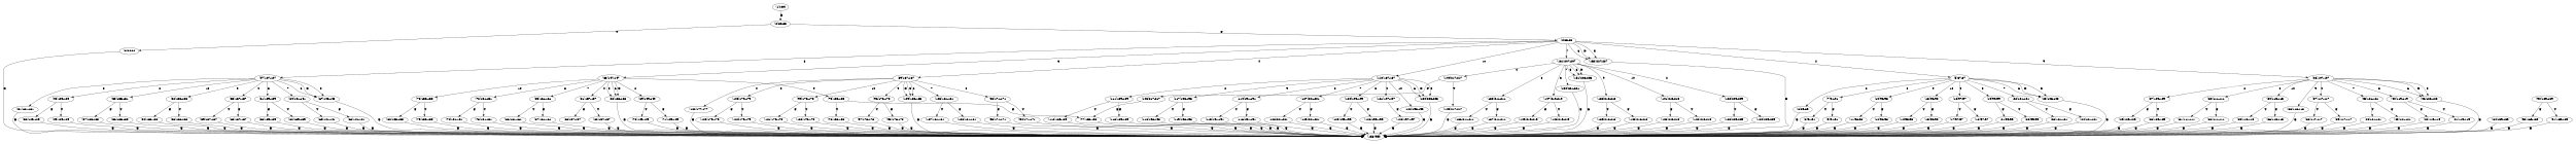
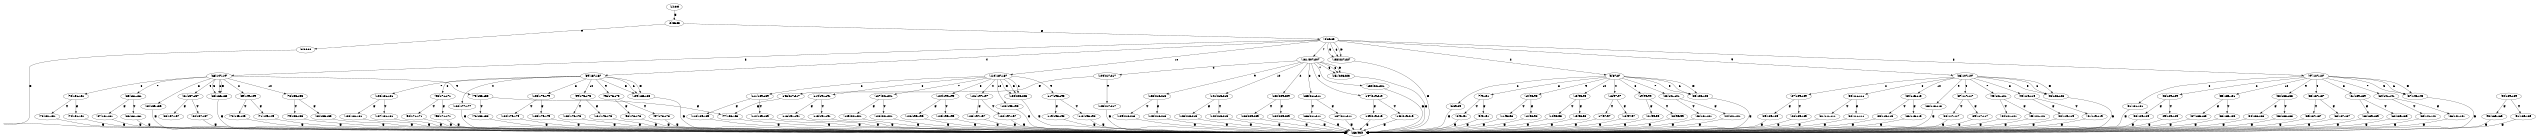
  digraph {
    fontname="DejaVu Serif"
    node [fontname="DejaVu Serif"]
    edge [fontname="DejaVu Serif"]
    n1 [label="(1)root"]
    n2 [label="(2)83-83"]
    n3 [label="(3)84-84"]
    n4 [label="(4)85-85"]
    n5 [label="(153)exit"]
    n6 [label="(5)87-87"]
    n7 [label="(26)107-107"]
    n8 [label="(47)127-127"]
    n9 [label="(68)147-147"]
    n10 [label="(89)167-167"]
    n11 [label="(110)187-187"]
    n12 [label="(131)207-207"]
    n13 [label="(152)227-227"]
    n14 [label="(6)89-89"]
    n15 [label="(7)91-91"]
    n16 [label="(10)93-93"]
    n17 [label="(13)95-95"]
    n18 [label="(16)97-97"]
    n19 [label="(19)99-99"]
    n20 [label="(22)101-101"]
    n21 [label="(25)103-103"]
    n22 [label="(27)109-109"]
    n23 [label="(30)111-111"]
    n24 [label="(34)115-115"]
    n25 [label="(33)113-113"]
    n26 [label="(37)117-117"]
    n27 [label="(43)121-121"]
    n28 [label="(40)119-119"]
    n29 [label="(46)123-123"]
    n30 [label="(51)131-131"]
    n31 [label="(48)129-129"]
    n32 [label="(55)135-131"]
    n33 [label="(52)133-133"]
    n34 [label="(58)137-137"]
    n35 [label="(61)139-139"]
    n36 [label="(64)141-141"]
    n37 [label="(67)143-143"]
    n38 [label="(69)149-149"]
    n39 [label="(78)155-155"]
    n40 [label="(72)151-151"]
    n41 [label="(75)153-153"]
    n42 [label="(85)161-161"]
    n43 [label="(84)159-159"]
    n44 [label="(81)157-157"]
    n45 [label="(88)163-163"]
    n46 [label="(93)171-171"]
    n47 [label="(102)177-177"]
    n48 [label="(103)179-179"]
    n49 [label="(99)175-175"]
    n50 [label="(96)173-173"]
    n51 [label="(109)183-183"]
    n52 [label="(106)181-181"]
    n53 [label="(111)189-189"]
    n54 [label="(117)193-193"]
    n55 [label="(114)191-191"]
    n56 [label="(127)201-201"]
    n57 [label="(124)199-199"]
    n58 [label="(121)197-197"]
    n59 [label="(120)195-195"]
    n60 [label="(130)203-203"]
    n61 [label="(138)213-213"]
    n62 [label="(141)215-215"]
    n63 [label="(132)209-209"]
    n64 [label="(135)211-211"]
    n65 [label="(144)217-217"]
    n66 [label="(147)219-219"]
    n67 [label="(150)221-221"]
    n68 [label="(151)223-223"]
    n69 [label="(8)91-91"]
    n70 [label="(9)91-91"]
    n71 [label="(11)93-93"]
    n72 [label="(12)93-93"]
    n73 [label="(14)95-95"]
    n74 [label="(15)95-95"]
    n75 [label="(17)97-97"]
    n76 [label="(18)97-97"]
    n77 [label="(21)99-99"]
    n78 [label="(20)99-99"]
    n79 [label="(23)101-101"]
    n80 [label="(24)101-101"]
    n81 [label="(29)109-109"]
    n82 [label="(28)109-109"]
    n83 [label="(31)111-111"]
    n84 [label="(32)111-111"]
    n85 [label="(35)115-115"]
    n86 [label="(36)115-115"]
    n87 [label="(38)117-117"]
    n88 [label="(39)117-117"]
    n89 [label="(44)121-121"]
    n90 [label="(45)121-121"]
    n91 [label="(42)119-119"]
    n92 [label="(41)119-119"]
    n93 [label="(50)129-129"]
    n94 [label="(49)129-129"]
    n95 [label="(57)135-135"]
    n96 [label="(56)135-135"]
    n97 [label="(54)133-133"]
    n98 [label="(53)133-133"]
    n99 [label="(59)137-137"]
    n100 [label="(60)137-137"]
    n101 [label="(63)139-139"]
    n102 [label="(62)139-139"]
    n103 [label="(65)141-141"]
    n104 [label="(66)141-141"]
    n105 [label="(70)149-149"]
    n106 [label="(71)149-149"]
    n107 [label="(79)155-155"]
    n108 [label="(80)155-155"]
    n109 [label="(73)151-151"]
    n110 [label="(74)151-151"]
    n111 [label="(76)153-153"]
    n112 [label="(77)153-153"]
    n113 [label="(87)161-161"]
    n114 [label="(86)161-161"]
    n115 [label="(83)157-157"]
    n116 [label="(82)157-157"]
    n117 [label="(95)171-171"]
    n118 [label="(94)171-171"]
    n119 [label="(92)169-169"]
    n120 [label="(90)169-169"]
    n121 [label="(91)169-169"]
    n122 [label="(104)179-179"]
    n123 [label="(105)179-179"]
    n124 [label="(100)175-175"]
    n125 [label="(101)175-175"]
    n126 [label="(98)173-173"]
    n127 [label="(97)173-173"]
    n128 [label="(108)181-181"]
    n129 [label="(107)181-181"]
    n130 [label="(113)189-189"]
    n131 [label="(112)189-189"]
    n132 [label="(119)193-193"]
    n133 [label="(118)193-193"]
    n134 [label="(116)191-191"]
    n135 [label="(115)191-191"]
    n136 [label="(129)201-201"]
    n137 [label="(128)201-201"]
    n138 [label="(126)199-199"]
    n139 [label="(125)199-199"]
    n140 [label="(123)197-197"]
+   n141 [label="(122)197-197"]
    n142 [label="(137)211-211"]
    n143 [label="(136)211-211"]
    n144 [label="(139)213-213"]
    n145 [label="(140)213-213"]
    n146 [label="(143)215-215"]
    n147 [label="(142)215-215"]
    n148 [label="(133)209-209"]
    n149 [label="(134)209-209"]
    n150 [label="(145)217-217"]
    n151 [label="(146)217-217"]
    n152 [label="(148)219-219"]
    n153 [label="(149)219-219"]
    n1 -> n2 [label=E]
    n2 -> n3 [label=T]
    n2 -> n4 [label=F]
    n3 -> n5 [label=E]
    n4 -> n6 [label=2]
    n4 -> n7 [label=9]
    n4 -> n8 [label=8]
    n4 -> n9 [label=3]
    n4 -> n10 [label=4]
    n4 -> n11 [label=10]
    n4 -> n12 [label=7]
    n4 -> n13 [label=5]
    n4 -> n13 [label=6]
    n4 -> n13 [label=D]
    n6 -> n14 [label=2]
    n6 -> n15 [label=8]
    n6 -> n16 [label=9]
    n6 -> n17 [label=10]
    n6 -> n18 [label=4]
    n6 -> n19 [label=3]
    n6 -> n20 [label=7]
    n6 -> n21 [label=5]
    n6 -> n21 [label=6]
    n6 -> n21 [label=D]
    n7 -> n22 [label=2]
    n7 -> n23 [label=8]
    n7 -> n24 [label=10]
    n7 -> n25 [label=9]
    n7 -> n26 [label=4]
    n7 -> n27 [label=7]
    n7 -> n28 [label=3]
    n7 -> n29 [label=5]
    n7 -> n29 [label=6]
    n7 -> n29 [label=D]
    n8 -> n30 [label=8]
    n8 -> n31 [label=2]
    n8 -> n32 [label=10]
    n8 -> n33 [label=9]
    n8 -> n34 [label=4]
    n8 -> n35 [label=3]
    n8 -> n36 [label=7]
    n8 -> n37 [label=5]
    n8 -> n37 [label=6]
    n8 -> n37 [label=D]
    n9 -> n38 [label=2]
    n9 -> n39 [label=10]
    n9 -> n40 [label=8]
    n9 -> n41 [label=9]
    n9 -> n42 [label=7]
+   n9 -> n43 [label=3]
    n9 -> n44 [label=4]
    n9 -> n45 [label=5]
    n9 -> n45 [label=6]
    n9 -> n45 [label=D]
    n10 -> n46 [label=8]
    n10 -> n47 [label=4]
    n10 -> n48 [label=3]
    n10 -> n49 [label=10]
    n10 -> n50 [label=9]
    n10 -> n51 [label=5]
    n10 -> n51 [label=6]
    n10 -> n51 [label=D]
    n10 -> n52 [label=7]
    n11 -> n53 [label=2]
    n11 -> n54 [label=9]
    n11 -> n55 [label=8]
    n11 -> n56 [label=7]
    n11 -> n57 [label=3]
    n11 -> n58 [label=4]
    n11 -> n59 [label=10]
    n11 -> n60 [label=5]
    n11 -> n60 [label=6]
    n11 -> n60 [label=D]
    n12 -> n61 [label=9]
    n12 -> n62 [label=10]
    n12 -> n63 [label=2]
    n12 -> n64 [label=8]
    n12 -> n65 [label=4]
    n12 -> n66 [label=3]
    n12 -> n67 [label=7]
    n12 -> n68 [label=5]
    n12 -> n68 [label=6]
    n12 -> n68 [label=D]
    n13 -> n5 [label=E]
    n14 -> n5 [label=E]
    n15 -> n69 [label=T]
    n15 -> n70 [label=F]
    n16 -> n71 [label=T]
    n16 -> n72 [label=F]
    n17 -> n73 [label=T]
    n17 -> n74 [label=F]
    n18 -> n75 [label=T]
    n18 -> n76 [label=F]
    n19 -> n77 [label=F]
    n19 -> n78 [label=T]
    n20 -> n79 [label=T]
    n20 -> n80 [label=F]
    n21 -> n5 [label=E]
    n22 -> n81 [label=F]
    n22 -> n82 [label=T]
    n23 -> n83 [label=T]
    n23 -> n84 [label=F]
    n24 -> n85 [label=T]
    n24 -> n86 [label=F]
    n25 -> n5 [label=E]
    n26 -> n87 [label=T]
    n26 -> n88 [label=F]
    n27 -> n89 [label=T]
    n27 -> n90 [label=F]
    n28 -> n91 [label=F]
    n28 -> n92 [label=T]
    n29 -> n5 [label=E]
    n30 -> n5 [label=E]
    n31 -> n93 [label=F]
    n31 -> n94 [label=T]
    n32 -> n95 [label=F]
    n32 -> n96 [label=T]
    n33 -> n97 [label=F]
    n33 -> n98 [label=T]
    n34 -> n99 [label=T]
    n34 -> n100 [label=F]
    n35 -> n101 [label=F]
    n35 -> n102 [label=T]
    n36 -> n103 [label=T]
    n36 -> n104 [label=F]
    n37 -> n5 [label=E]
    n38 -> n105 [label=T]
    n38 -> n106 [label=F]
    n39 -> n107 [label=T]
    n39 -> n108 [label=F]
    n40 -> n109 [label=T]
    n40 -> n110 [label=F]
    n41 -> n111 [label=T]
    n41 -> n112 [label=F]
    n42 -> n113 [label=F]
    n42 -> n114 [label=T]
    n43 -> n5 [label=E]
    n44 -> n115 [label=F]
    n44 -> n116 [label=T]
    n45 -> n5 [label=E]
    n46 -> n117 [label=F]
    n46 -> n118 [label=T]
    n47 -> n5 [label=E]
    n48 -> n122 [label=T]
    n48 -> n123 [label=F]
    n49 -> n124 [label=T]
    n49 -> n125 [label=F]
    n50 -> n126 [label=F]
    n50 -> n127 [label=T]
    n51 -> n5 [label=E]
    n52 -> n128 [label=F]
    n52 -> n129 [label=T]
    n53 -> n130 [label=F]
    n53 -> n131 [label=T]
    n54 -> n132 [label=F]
    n54 -> n133 [label=T]
    n55 -> n134 [label=F]
    n55 -> n135 [label=T]
    n56 -> n136 [label=F]
    n56 -> n137 [label=T]
    n57 -> n138 [label=F]
    n57 -> n139 [label=T]
    n58 -> n140 [label=F]
+   n58 -> n141 [label=T]
    n59 -> n5 [label=E]
    n60 -> n5 [label=E]
    n61 -> n144 [label=T]
    n61 -> n145 [label=F]
    n62 -> n146 [label=F]
    n62 -> n147 [label=T]
    n63 -> n148 [label=T]
    n63 -> n149 [label=F]
    n64 -> n142 [label=F]
    n64 -> n143 [label=T]
    n65 -> n150 [label=T]
    n65 -> n151 [label=F]
    n66 -> n152 [label=T]
    n66 -> n153 [label=F]
    n67 -> n5 [label=E]
    n68 -> n5 [label=E]
    n69 -> n5 [label=E]
    n70 -> n5 [label=E]
    n71 -> n5 [label=E]
    n72 -> n5 [label=E]
    n73 -> n5 [label=E]
    n74 -> n5 [label=E]
    n75 -> n5 [label=E]
    n76 -> n5 [label=E]
    n77 -> n5 [label=E]
    n78 -> n5 [label=E]
    n79 -> n5 [label=E]
    n80 -> n5 [label=E]
    n81 -> n5 [label=E]
    n82 -> n5 [label=E]
    n83 -> n5 [label=E]
    n84 -> n5 [label=E]
    n85 -> n5 [label=E]
    n86 -> n5 [label=E]
    n87 -> n5 [label=E]
    n88 -> n5 [label=E]
    n89 -> n5 [label=E]
    n90 -> n5 [label=E]
    n91 -> n5 [label=E]
    n92 -> n5 [label=E]
    n93 -> n5 [label=E]
    n94 -> n5 [label=E]
    n95 -> n5 [label=E]
    n96 -> n5 [label=E]
    n97 -> n5 [label=E]
    n98 -> n5 [label=E]
    n99 -> n5 [label=E]
    n100 -> n5 [label=E]
    n101 -> n5 [label=E]
    n102 -> n5 [label=E]
    n103 -> n5 [label=E]
    n104 -> n5 [label=E]
    n105 -> n5 [label=E]
    n106 -> n5 [label=E]
    n107 -> n5 [label=E]
    n108 -> n5 [label=E]
    n109 -> n5 [label=E]
    n110 -> n5 [label=E]
    n111 -> n5 [label=E]
    n112 -> n5 [label=E]
    n113 -> n5 [label=E]
    n114 -> n5 [label=E]
    n116 -> n5 [label=E]
    n117 -> n5 [label=E]
    n118 -> n5 [label=E]
    n119 -> n5 [label=E]
    n120 -> n119 [label=F]
    n120 -> n121 [label=T]
    n121 -> n5 [label=E]
    n122 -> n5 [label=E]
    n123 -> n5 [label=E]
    n124 -> n5 [label=E]
    n125 -> n5 [label=E]
    n126 -> n5 [label=E]
    n127 -> n5 [label=E]
    n128 -> n5 [label=E]
    n129 -> n5 [label=E]
    n130 -> n5 [label=E]
    n131 -> n5 [label=E]
    n132 -> n5 [label=E]
    n133 -> n5 [label=E]
    n134 -> n5 [label=E]
    n135 -> n5 [label=E]
    n136 -> n5 [label=E]
    n137 -> n5 [label=E]
    n138 -> n5 [label=E]
    n139 -> n5 [label=E]
    n140 -> n5 [label=E]
+   n141 -> n5 [label=E]
    n142 -> n5 [label=E]
    n143 -> n5 [label=E]
    n144 -> n5 [label=E]
    n145 -> n5 [label=E]
    n146 -> n5 [label=E]
    n147 -> n5 [label=E]
    n148 -> n5 [label=E]
    n149 -> n5 [label=E]
    n150 -> n5 [label=E]
    n151 -> n112 [label=E]
    n152 -> n5 [label=E]
    n153 -> n5 [label=E]
  }
